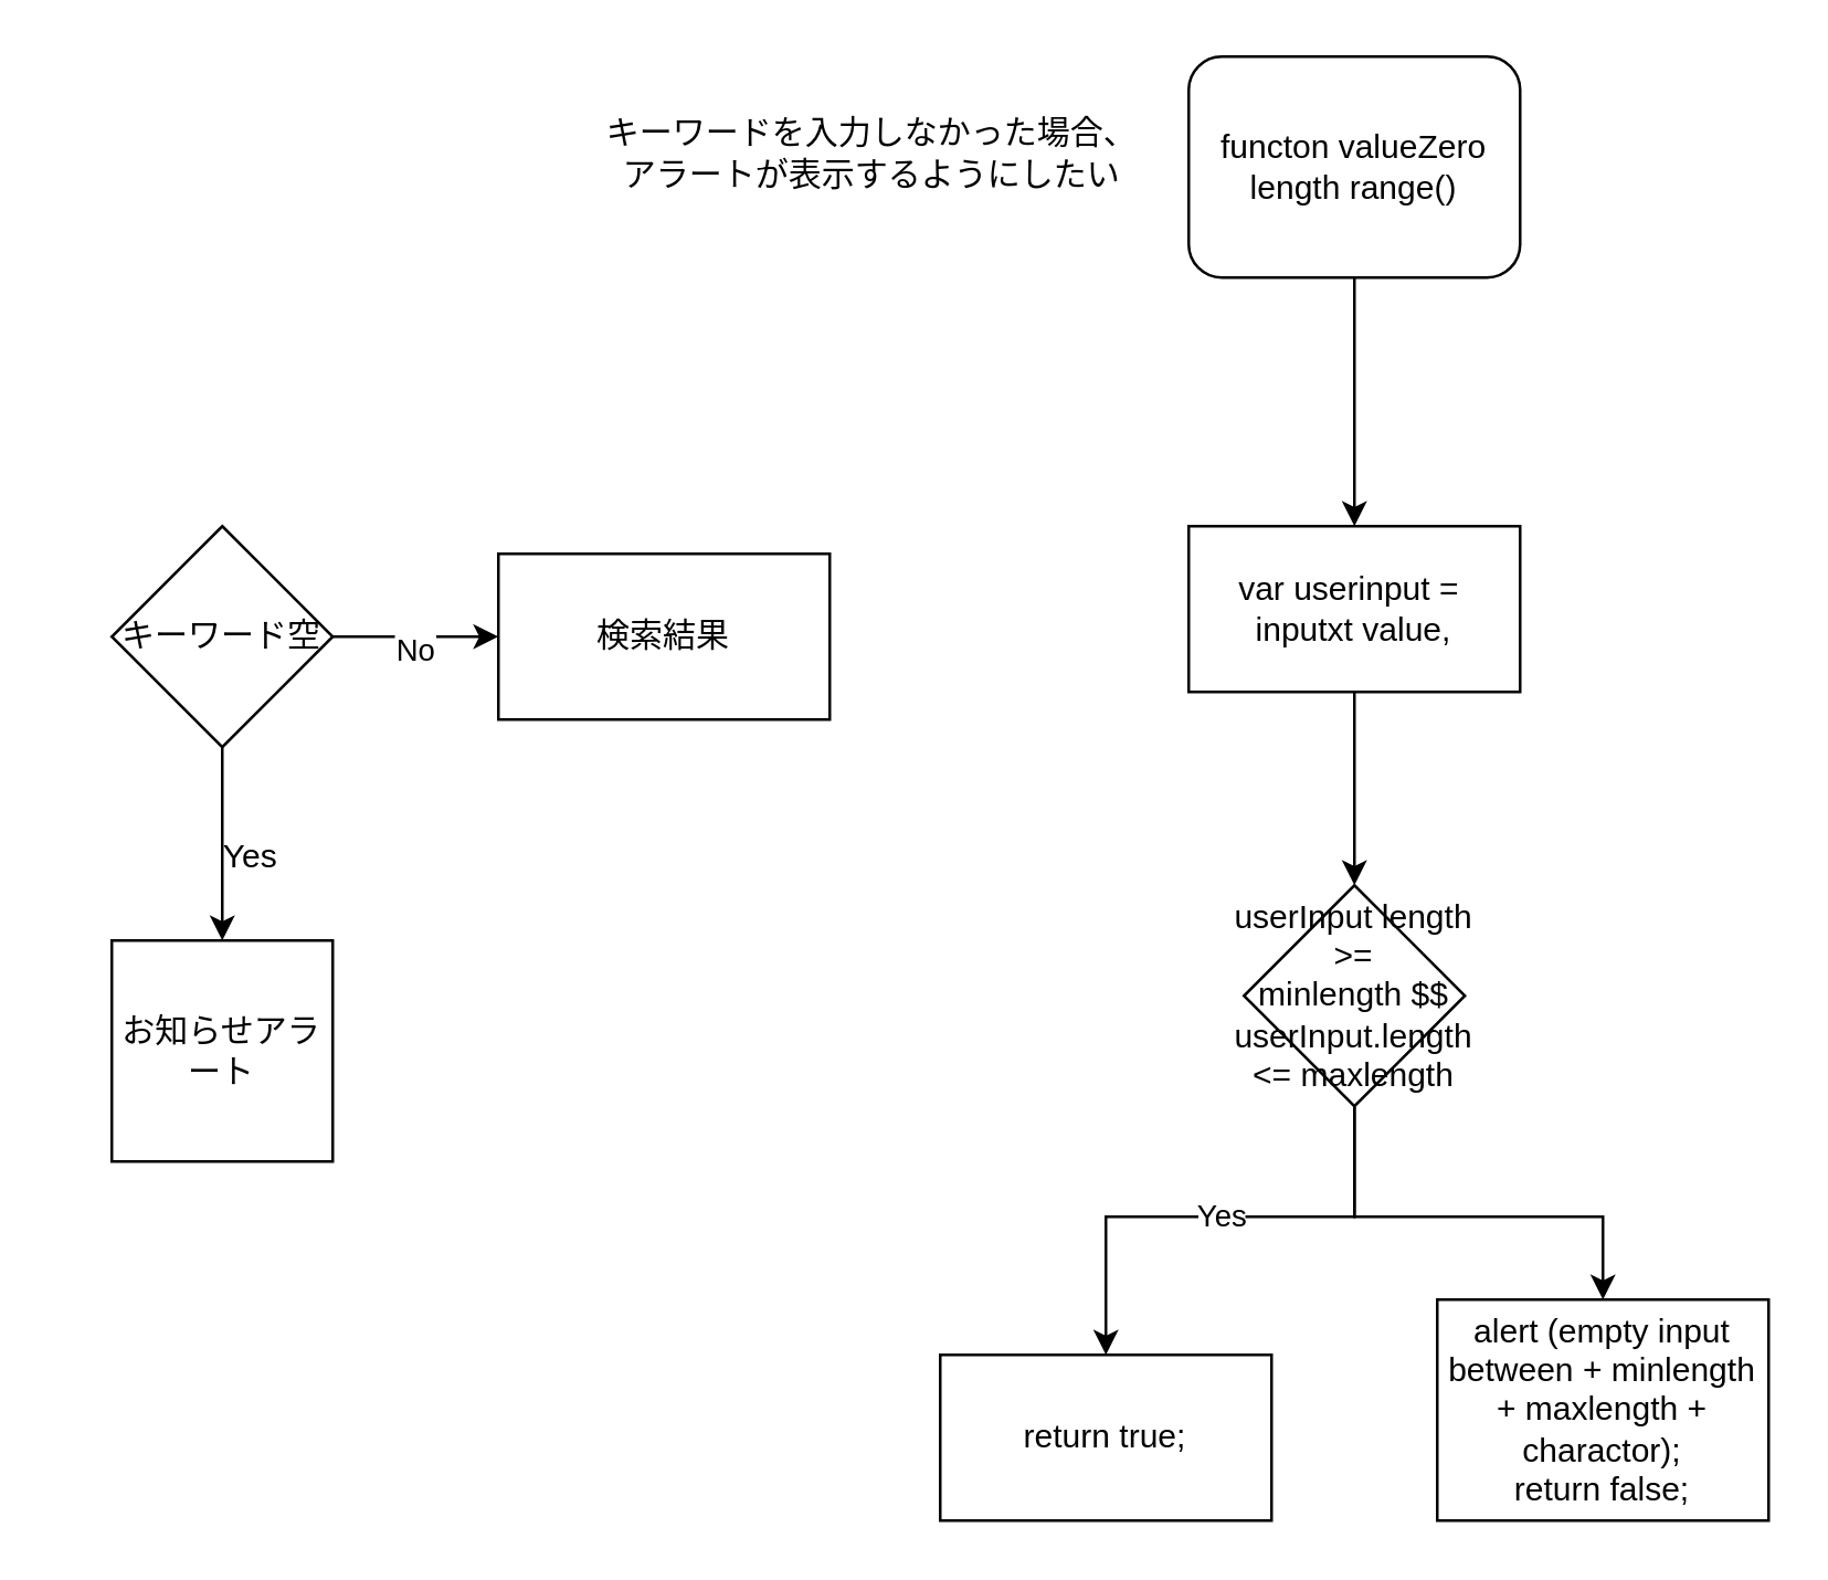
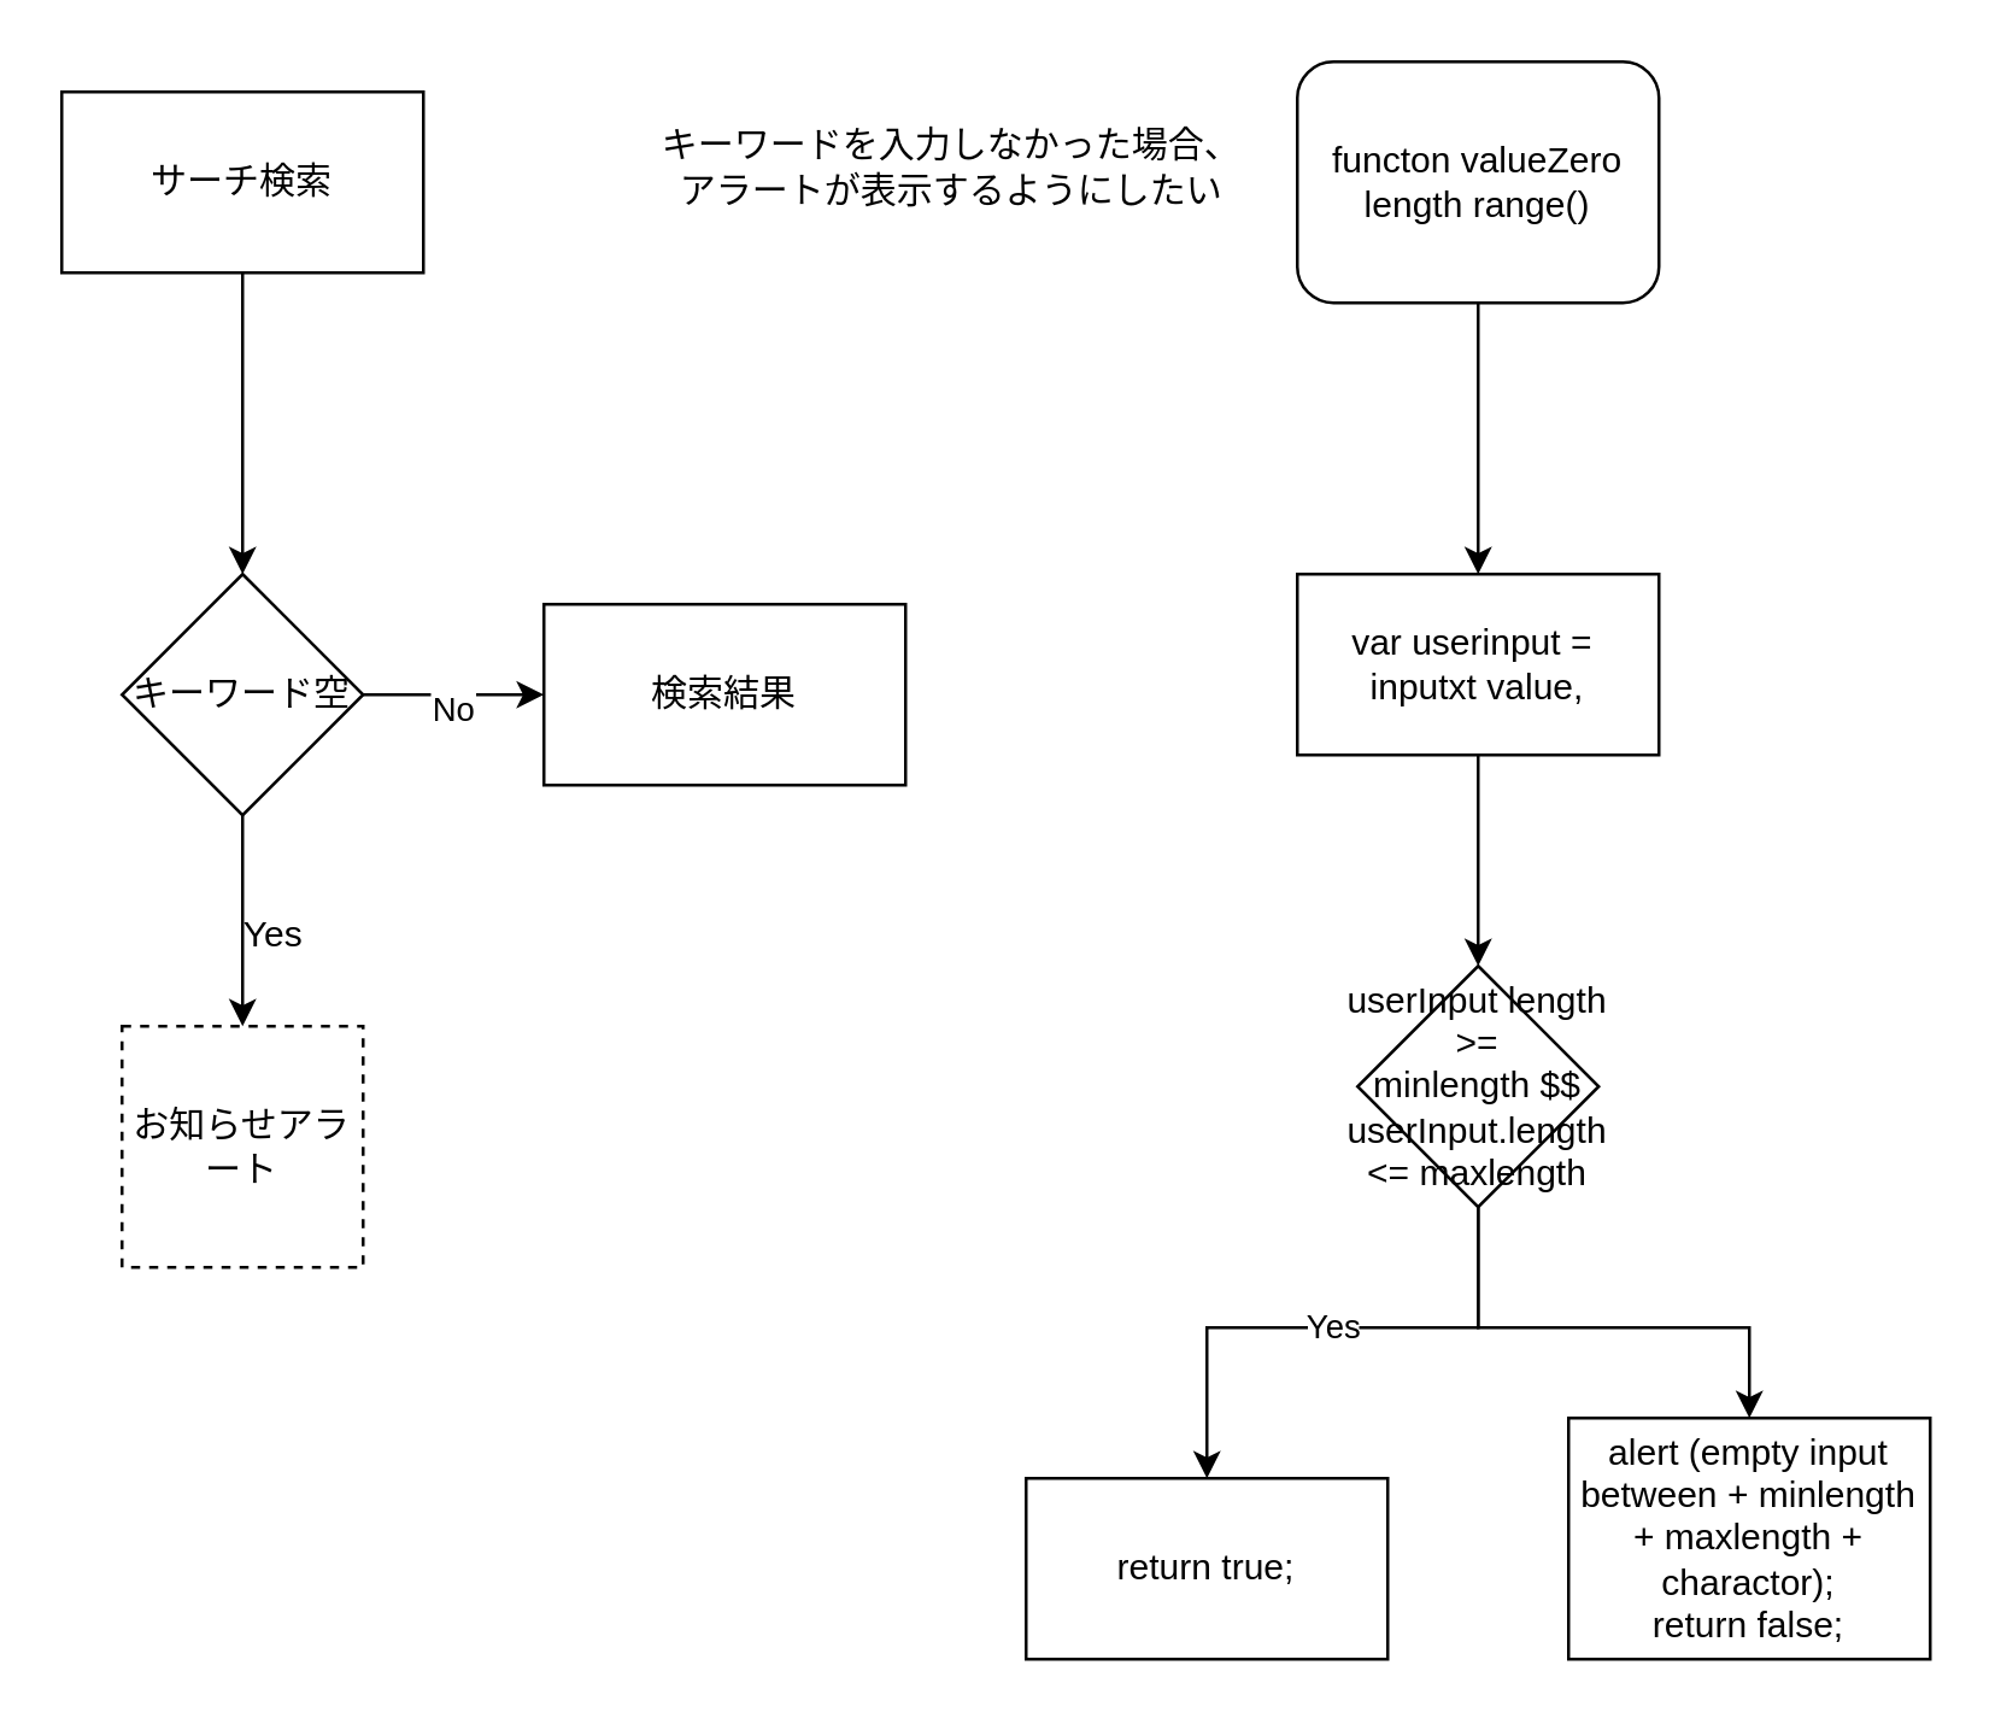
  <mxCell id="0" />
  <mxCell id="1" parent="0" />
- <mxCell id="4" value="お知らせアラート" style="whiteSpace=wrap;html=1;aspect=fixed;" parent="1" vertex="1"><mxGeometry x="40" y="340" width="80" height="80" as="geometry" /></mxCell>
+ <mxCell id="2" value="" style="edgeStyle=orthogonalEdgeStyle;rounded=0;orthogonalLoop=1;jettySize=auto;html=1;" parent="1" source="3" target="8" edge="1"><mxGeometry relative="1" as="geometry" /></mxCell>
+ <mxCell id="3" value="サーチ検索" style="rounded=0;whiteSpace=wrap;html=1;" parent="1" vertex="1"><mxGeometry x="20" y="30" width="120" height="60" as="geometry" /></mxCell>
+ <mxCell id="4" value="お知らせアラート" style="whiteSpace=wrap;html=1;aspect=fixed;dashed=1;" parent="1" vertex="1"><mxGeometry x="40" y="340" width="80" height="80" as="geometry" /></mxCell>
  <mxCell id="5" value="" style="edgeStyle=orthogonalEdgeStyle;rounded=0;orthogonalLoop=1;jettySize=auto;html=1;" parent="1" source="8" target="4" edge="1"><mxGeometry relative="1" as="geometry" /></mxCell>
  <mxCell id="6" value="" style="edgeStyle=orthogonalEdgeStyle;rounded=0;orthogonalLoop=1;jettySize=auto;html=1;" parent="1" source="8" target="11" edge="1"><mxGeometry relative="1" as="geometry" /></mxCell>
  <mxCell id="7" value="No" style="edgeLabel;html=1;align=center;verticalAlign=middle;resizable=0;points=[];" parent="6" vertex="1" connectable="0"><mxGeometry x="-0.022" y="-4" relative="1" as="geometry"><mxPoint as="offset" /></mxGeometry></mxCell>
  <mxCell id="8" value="キーワード空" style="rhombus;whiteSpace=wrap;html=1;" parent="1" vertex="1"><mxGeometry x="40" y="190" width="80" height="80" as="geometry" /></mxCell>
  <mxCell id="9" value="Yes" style="text;html=1;align=center;verticalAlign=middle;resizable=0;points=[];autosize=1;" parent="1" vertex="1"><mxGeometry x="70" y="300" width="40" height="20" as="geometry" /></mxCell>
  <mxCell id="10" value="キーワードを入力しなかった場合、&lt;br&gt;アラートが表示するようにしたい" style="text;html=1;align=center;verticalAlign=middle;resizable=0;points=[];autosize=1;" parent="1" vertex="1"><mxGeometry x="210" y="40" width="210" height="30" as="geometry" /></mxCell>
  <mxCell id="11" value="検索結果" style="whiteSpace=wrap;html=1;" parent="1" vertex="1"><mxGeometry x="180" y="200" width="120" height="60" as="geometry" /></mxCell>
  <mxCell id="12" value="" style="edgeStyle=orthogonalEdgeStyle;rounded=0;orthogonalLoop=1;jettySize=auto;html=1;" edge="1" parent="1" source="13" target="15"><mxGeometry relative="1" as="geometry" /></mxCell>
  <mxCell id="13" value="functon valueZero&lt;br&gt;length range()" style="whiteSpace=wrap;html=1;rounded=1;" vertex="1" parent="1"><mxGeometry x="430" y="20" width="120" height="80" as="geometry" /></mxCell>
  <mxCell id="14" value="" style="edgeStyle=orthogonalEdgeStyle;rounded=0;orthogonalLoop=1;jettySize=auto;html=1;" edge="1" parent="1" source="15" target="19"><mxGeometry relative="1" as="geometry" /></mxCell>
  <mxCell id="15" value="var userinput =&amp;nbsp;&lt;br&gt;inputxt value," style="whiteSpace=wrap;html=1;" vertex="1" parent="1"><mxGeometry x="430" y="190" width="120" height="60" as="geometry" /></mxCell>
  <mxCell id="16" value="" style="edgeStyle=orthogonalEdgeStyle;rounded=0;orthogonalLoop=1;jettySize=auto;html=1;" edge="1" parent="1" source="19" target="20"><mxGeometry relative="1" as="geometry"><Array as="points"><mxPoint x="490" y="440" /><mxPoint x="400" y="440" /></Array></mxGeometry></mxCell>
  <mxCell id="17" value="Yes" style="edgeLabel;html=1;align=center;verticalAlign=middle;resizable=0;points=[];" vertex="1" connectable="0" parent="16"><mxGeometry x="-0.015" y="-1" relative="1" as="geometry"><mxPoint as="offset" /></mxGeometry></mxCell>
  <mxCell id="18" style="edgeStyle=orthogonalEdgeStyle;rounded=0;orthogonalLoop=1;jettySize=auto;html=1;entryX=0.5;entryY=0;entryDx=0;entryDy=0;" edge="1" parent="1" source="19" target="21"><mxGeometry relative="1" as="geometry"><Array as="points"><mxPoint x="490" y="440" /><mxPoint x="580" y="440" /></Array></mxGeometry></mxCell>
  <mxCell id="19" value="userInput length &amp;gt;=&lt;br&gt;minlength $$&lt;br&gt;userInput.length&lt;br&gt;&amp;lt;= maxlength" style="rhombus;whiteSpace=wrap;html=1;" vertex="1" parent="1"><mxGeometry x="450" y="320" width="80" height="80" as="geometry" /></mxCell>
  <mxCell id="20" value="return true;" style="whiteSpace=wrap;html=1;" vertex="1" parent="1"><mxGeometry x="340" y="490" width="120" height="60" as="geometry" /></mxCell>
  <mxCell id="21" value="alert (empty input between + minlength + maxlength + charactor);&lt;br&gt;return false;" style="whiteSpace=wrap;html=1;" vertex="1" parent="1"><mxGeometry x="520" y="470" width="120" height="80" as="geometry" /></mxCell>
